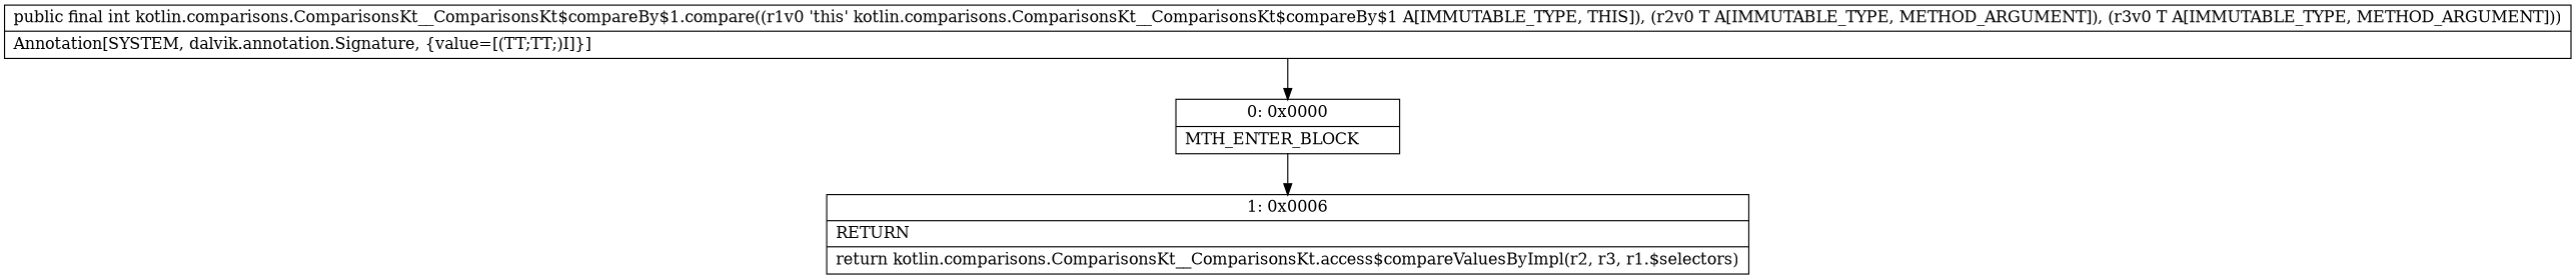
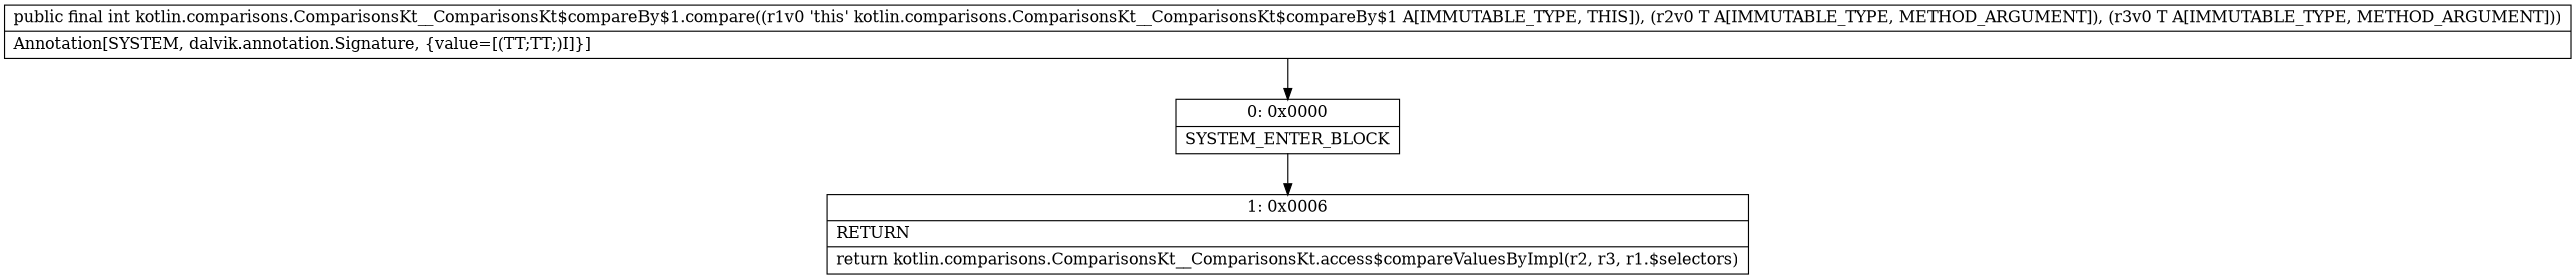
  digraph {
    node [shape=record]
-   n1 [label="{0\:\ 0x0000|MTH_ENTER_BLOCK\l}"]
+   n1 [label="{0\:\ 0x0000|SYSTEM_ENTER_BLOCK\l}"]
    n2 [label="{1\:\ 0x0006|RETURN\l|return kotlin.comparisons.ComparisonsKt__ComparisonsKt.access$compareValuesByImpl(r2, r3, r1.$selectors)\l}"]
    n3 [label="{public final int kotlin.comparisons.ComparisonsKt__ComparisonsKt$compareBy$1.compare((r1v0 'this' kotlin.comparisons.ComparisonsKt__ComparisonsKt$compareBy$1 A[IMMUTABLE_TYPE, THIS]), (r2v0 T A[IMMUTABLE_TYPE, METHOD_ARGUMENT]), (r3v0 T A[IMMUTABLE_TYPE, METHOD_ARGUMENT]))  | Annotation[SYSTEM, dalvik.annotation.Signature, \{value=[(TT;TT;)I]\}]\l}"]
    n1 -> n2
    n3 -> n1
  }
